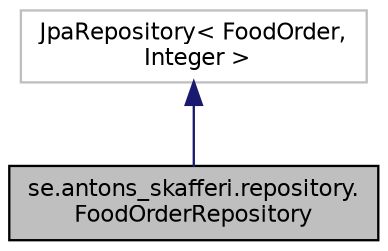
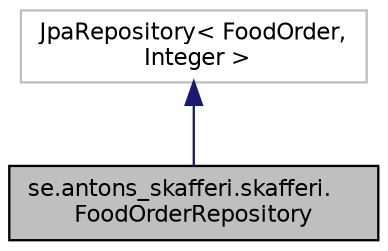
  digraph {
    node [fontname=Helvetica fontsize=10 shape=record style=filled]
-   n1 [color=black fillcolor=grey75 fontcolor=black height=0.2 label="se.antons_skafferi.repository.\lFoodOrderRepository" width=0.4]
+   n1 [color=black fillcolor=grey75 fontcolor=black height=0.2 label="se.antons_skafferi.skafferi.\lFoodOrderRepository" width=0.4]
    n2 [color=grey75 fillcolor=white height=0.2 label="JpaRepository\< FoodOrder,\l Integer \>" width=0.4]
    n2 -> n1 [color=midnightblue dir=back fontname=Helvetica fontsize=10 labelfontname=Helvetica labelfontsize=10 style=solid]
  }
